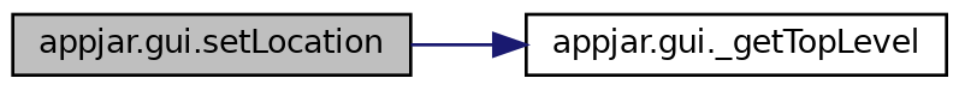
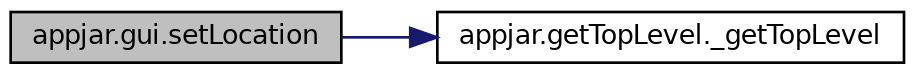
  digraph {
    rankdir=LR
    node [color=black fontname=Helvetica fontsize=10 shape=record style=filled]
    n1 [fillcolor=grey75 fontcolor=black height=0.2 label="appjar.gui.setLocation" width=0.4]
-   n2 [fillcolor=white height=0.2 label="appjar.gui._getTopLevel" width=0.4]
+   n2 [fillcolor=white height=0.2 label="appjar.getTopLevel._getTopLevel" width=0.4]
    n1 -> n2 [color=midnightblue fontname=Helvetica fontsize=10 labelfontname=Helvetica labelfontsize=10 style=solid]
  }
